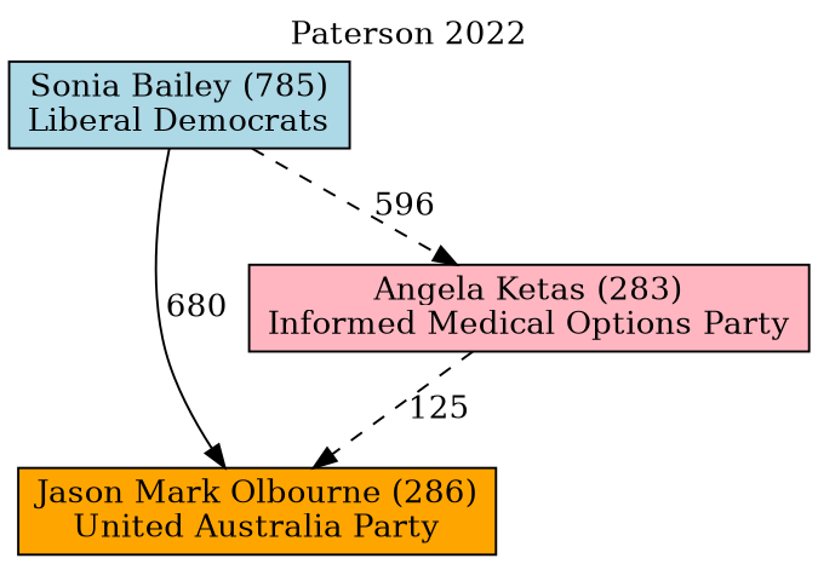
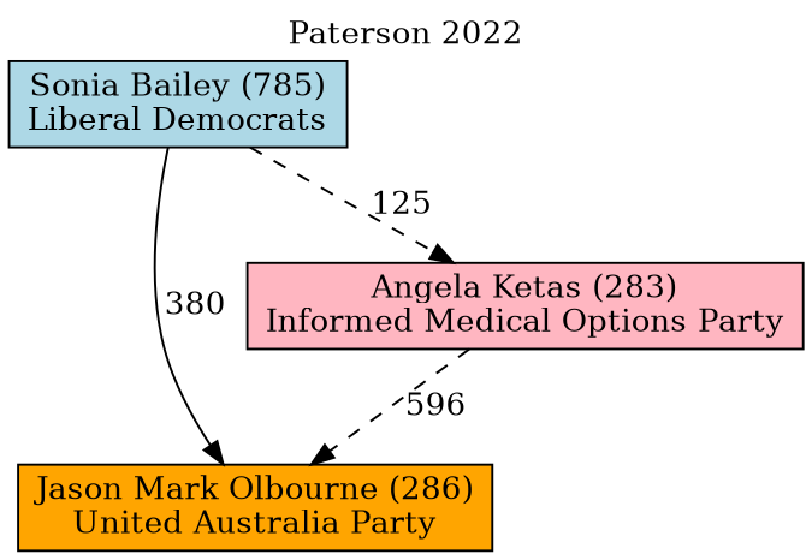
  digraph {
    label="Paterson 2022"
    labelloc=t
    mclimit=10
    node [shape=box style=filled]
    edge [style=dashed]
    n1 [fillcolor=orange label="Jason Mark Olbourne (286)\nUnited Australia Party"]
    n2 [fillcolor=lightpink label="Angela Ketas (283)\nInformed Medical Options Party"]
    n3 [fillcolor=lightblue label="Sonia Bailey (785)\nLiberal Democrats"]
-   n2 -> n1 [label=125]
-   n3 -> n1 [label=680 style=solid]
-   n3 -> n2 [label=596]
+   n2 -> n1 [label=596]
+   n3 -> n1 [label=380 style=solid]
+   n3 -> n2 [label=125]
  }
